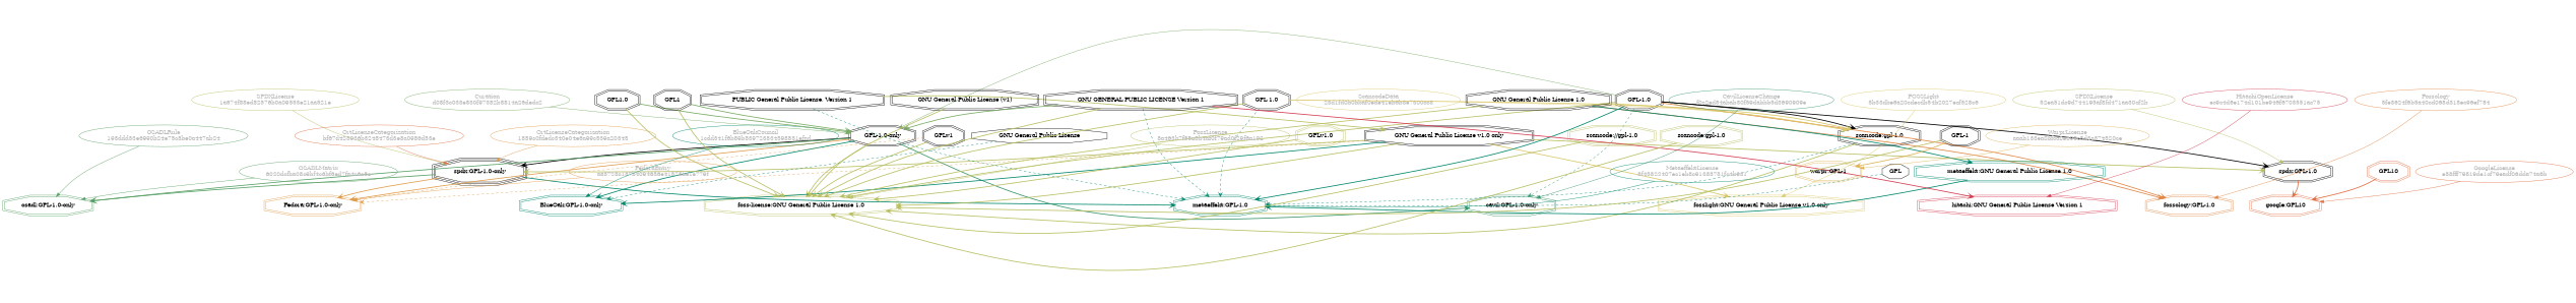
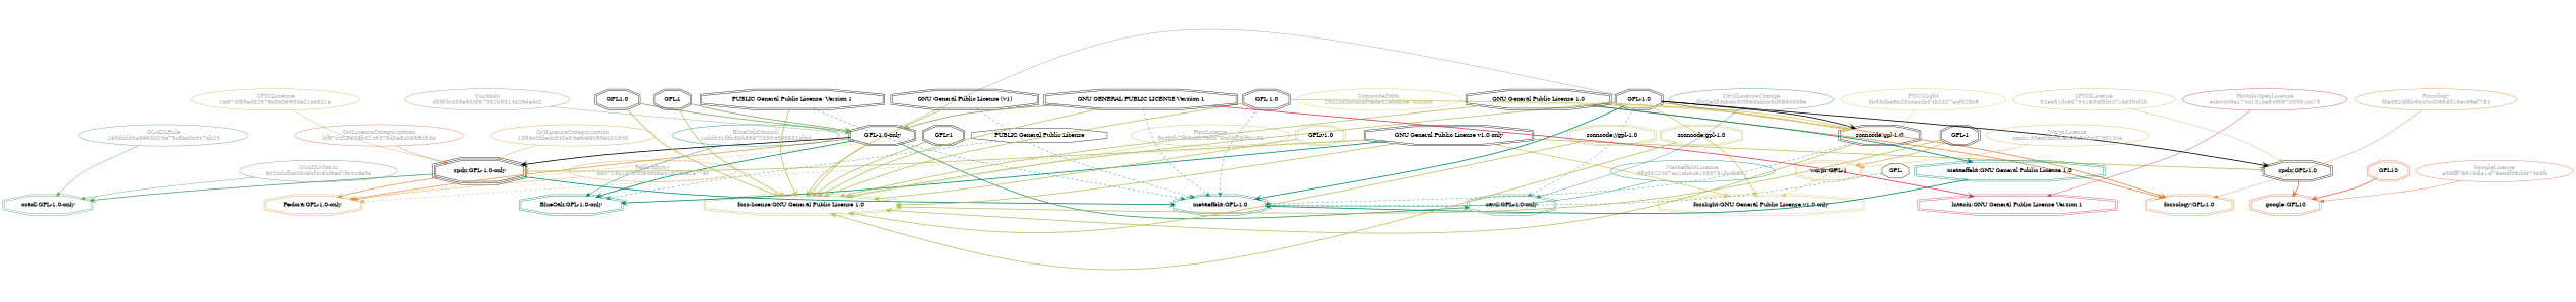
  strict digraph {
    splines=curved
    node [shape=doubleoctagon]
    edge [color="#b8bf62" weight=0.7 arrowhead=vee style=bold]
    n1 [color="#b8bf62" fillcolor="beige;1" fontcolor=gray label="SPDXLicense\n1a674f88ed82576b0a09553e21aa521e" shape=ellipse]
    n2 [label="spdx:GPL-1.0-only" shape=tripleoctagon]
    n3 [color="#e09d4b" label="Fedora:GPL-1.0-only"]
    n4 [color="#58a066" label="osadl:GPL-1.0-only"]
    n5 [color="#00876c" label="metaeffekt:GPL-1.0"]
    n6 [label="GPL-1.0-only"]
    n7 [color="#00876c" label="BlueOak:GPL-1.0-only"]
    n8 [color="#379469" label="cavil:GPL-1.0-only"]
    n9 [color="#b8bf62" label="foss-license:GNU General Public License 1.0"]
    n10 [label="GNU General Public License v1.0 only"]
    n11 [label="spdx:GPL-1.0"]
    n12 [color="#dac767" label="fosslight:GNU General Public License v1.0 only"]
    n13 [color="#e06f45" label="google:GPL10"]
    n14 [color="#b8bf62" fillcolor="beige;1" fontcolor=gray label="SPDXLicense\n52ea51dc9d744195af8fd471aa30cf2b" shape=ellipse]
    n15 [label="GPL-1.0"]
    n16 [label="scancode:gpl-1.0"]
    n17 [color="#e18745" label="fossology:GPL-1.0"]
    n18 [color="#e06f45" fillcolor="beige;1" fontcolor=gray label="GoogleLicense\ne58fff79819de1cf79eadf06dda74a6b" shape=ellipse]
    n19 [color="#e06f45" label=GPL10]
    n20 [color="#e09d4b" fillcolor="beige;1" fontcolor=gray label="FedoraEntry\naa5728c187b4094656e41578be1e779f" shape=ellipse]
    n21 [label=GPLv1]
    n22 [color="#00876c" fillcolor="beige;1" fontcolor=gray label="BlueOakCouncil\n1cdd341f6b89b839723834598831efad" shape=ellipse]
-   n23 [label="GNU General Public License" shape=octagon]
+   n23 [label="PUBLIC General Public License" shape=octagon]
    n24 [color="#58a066" fillcolor="beige;1" fontcolor=gray label="OSADLRule\n193ddd33e6990b24e75c8be0a447ab24" shape=ellipse]
    n25 [color="#58a066" fillcolor="beige;1" fontcolor=gray label="OSADLMatrix\n6020dcfba08c9bf4c6bf6ed7fa4c6e5e" shape=ellipse]
    n26 [color="#dac767" fillcolor="beige;1" fontcolor=gray label="ScancodeData\n23d1fd0b0bbaf0ede41eb6b8e7300cc8" shape=ellipse]
    n27 [label="GPL 1.0"]
    n28 [label="GNU General Public License 1.0"]
    n29 [color="#00876c" label="metaeffekt:GNU General Public License 1.0"]
    n30 [color="#e18745" fillcolor="beige;1" fontcolor=gray label="Fossology\n5fe3624f6b5a40cd068d318ec96ef784" shape=ellipse]
    n31 [label=GPL shape=octagon]
    n32 [color="#e06f45" fillcolor="beige;1" fontcolor=gray label="OrtLicenseCategorization\nbf67d428936b3248473d3e8a0986d53e" shape=ellipse]
    n33 [color="#e09d4b" fillcolor="beige;1" fontcolor=gray label="OrtLicenseCategorization\n1859c0fdedc340e04e6a99c539a20345" shape=ellipse]
    n34 [color="#379469" fillcolor="beige;1" fontcolor=gray label="CavilLicenseChange\nf0c2ed84abab30f59dabbb5d3690909e" shape=ellipse]
    n35 [color="#00876c" fillcolor="beige;1" fontcolor=gray label="MetaeffektLicense\n8f45822407ec1eb8c91385751fc4b931" shape=ellipse]
    n36 [label="PUBLIC General Public License, Version 1"]
    n37 [label="GNU General Public License (v1)"]
    n38 [label="GNU GENERAL PUBLIC LICENSE Version 1"]
    n39 [color="#d43d51" label="hitachi:GNU General Public License Version 1"]
    n40 [color="#deb256" fillcolor="beige;1" fontcolor=gray label="WarprLicense\naaab133ea0bfca0e699c5d3a374520ce" shape=ellipse]
    n41 [color="#deb256" label="warpr:GPL-1"]
    n42 [label="GPL-1"]
    n43 [color="#b8bf62" fillcolor="beige;1" fontcolor=gray label="FossLicense\n8a463b7f55a8b4af0f79ad0f29f6a192" shape=ellipse]
    n44 [label="GPL1.0"]
    n45 [label=GPL1]
    n46 [color="#b8bf62" label="scancode://gpl-1.0"]
    n47 [color="#b8bf62" label="scancode:gpl-1.0"]
    n48 [color="#b8bf62" label="GPLv1.0"]
    n49 [color="#dac767" fillcolor="beige;1" fontcolor=gray label="FOSSLight\n5b33dbe6a20cdecdb54b2027ecf528c6" shape=ellipse]
    n50 [color="#d43d51" fillcolor="beige;1" fontcolor=gray label="HitachiOpenLicense\nec9c4d6e174d101be946f6703551ac75" shape=ellipse]
    n51 [color="#78ab63" fillcolor="beige;1" fontcolor=gray label="Curation\nd08f3c033e830f97382b8814a26dedc2" shape=ellipse]
    n1 -> n2 [weight=0.5 arrowhead="" style=""]
    n2 -> n3 [color="#e09d4b"]
    n2 -> n4 [color="#58a066"]
    n2 -> n5 [color="#00876c"]
    n6 -> n2 [color=""]
    n6 -> n3 [color="#e09d4b"]
-   n6 -> n4 [color="#58a066"]
    n6 -> n7 [color="#00876c"]
    n6 -> n8 [color="#379469"]
    n6 -> n9
    n10 -> n2
    n10 -> n3 [color="#e09d4b" style=dashed weight=0.5]
    n10 -> n7 [color="#00876c"]
    n10 -> n9
    n10 -> n11
    n10 -> n12 [color="#dac767"]
    n11 -> n13 [color="#e06f45"]
    n14 -> n11 [weight=0.5 arrowhead="" style=""]
    n15 -> n5 [color="#00876c"]
    n15 -> n6 [color="#78ab63" style=solid]
    n15 -> n8 [color="#379469" style=dashed weight=0.5]
    n15 -> n9
    n15 -> n11 [color=""]
+   n15 -> n12 [color="#dac767"]
    n15 -> n16 [color=""]
    n15 -> n17 [color="#e18745"]
    n16 -> n5 [color="#00876c" style=dashed weight=0.5]
    n16 -> n9
    n18 -> n13 [color="#e06f45" weight=0.5 arrowhead="" style=""]
    n19 -> n13 [color="#e06f45"]
    n20 -> n3 [color="#e09d4b" weight=0.5 arrowhead="" style=""]
    n21 -> n3 [color="#e09d4b" style=dashed weight=0.5]
    n21 -> n9
    n22 -> n7 [color="#00876c" weight=0.5 arrowhead="" style=""]
    n23 -> n7 [color="#00876c" style=dashed weight=0.5]
    n24 -> n4 [color="#58a066" weight=0.5 arrowhead="" style=""]
    n25 -> n4 [color="#58a066" weight=0.5 arrowhead="" style=""]
    n26 -> n16 [color="#dac767" weight=0.5 arrowhead="" style=""]
    n27 -> n5 [color="#00876c" style=dashed weight=0.5]
    n27 -> n9
    n27 -> n16 [color="#dac767"]
    n28 -> n9
    n28 -> n16 [color="#dac767"]
    n28 -> n17 [color="#e18745"]
    n28 -> n29 [color="#00876c"]
    n29 -> n5 [color="#00876c"]
    n30 -> n17 [color="#e18745" weight=0.5 arrowhead="" style=""]
    n31 -> n5 [color="#00876c" style=dashed weight=0.5]
    n32 -> n2 [color="#e06f45" weight=0.5 arrowhead="" style=""]
    n33 -> n2 [color="#e09d4b" weight=0.5 arrowhead="" style=""]
    n34 -> n8 [color="#379469" weight=0.5 arrowhead="" style=""]
    n35 -> n5 [color="#00876c" weight=0.5 arrowhead="" style=""]
    n36 -> n5 [color="#00876c" style=dashed weight=0.5]
-   n36 -> n10
+   n36 -> n9
+   n37 -> n5 [color="#00876c" style=dashed weight=0.5]
    n37 -> n9
    n38 -> n5 [color="#00876c" style=dashed weight=0.5]
    n38 -> n6 [color="#78ab63"]
    n38 -> n9
    n38 -> n39 [color="#d43d51"]
    n40 -> n41 [color="#deb256" weight=0.5 arrowhead="" style=""]
    n42 -> n9
    n42 -> n41 [color="#deb256"]
    n43 -> n9 [weight=0.5 arrowhead="" style=""]
    n44 -> n6 [color="#78ab63"]
    n44 -> n9
    n45 -> n6 [color="#78ab63"]
    n45 -> n9
    n46 -> n9
    n47 -> n9
    n48 -> n9
    n49 -> n12 [color="#dac767" weight=0.5 arrowhead="" style=""]
    n50 -> n39 [color="#d43d51" weight=0.5 arrowhead="" style=""]
    n51 -> n6 [color="#78ab63" weight=0.5 arrowhead="" style=""]
  }
